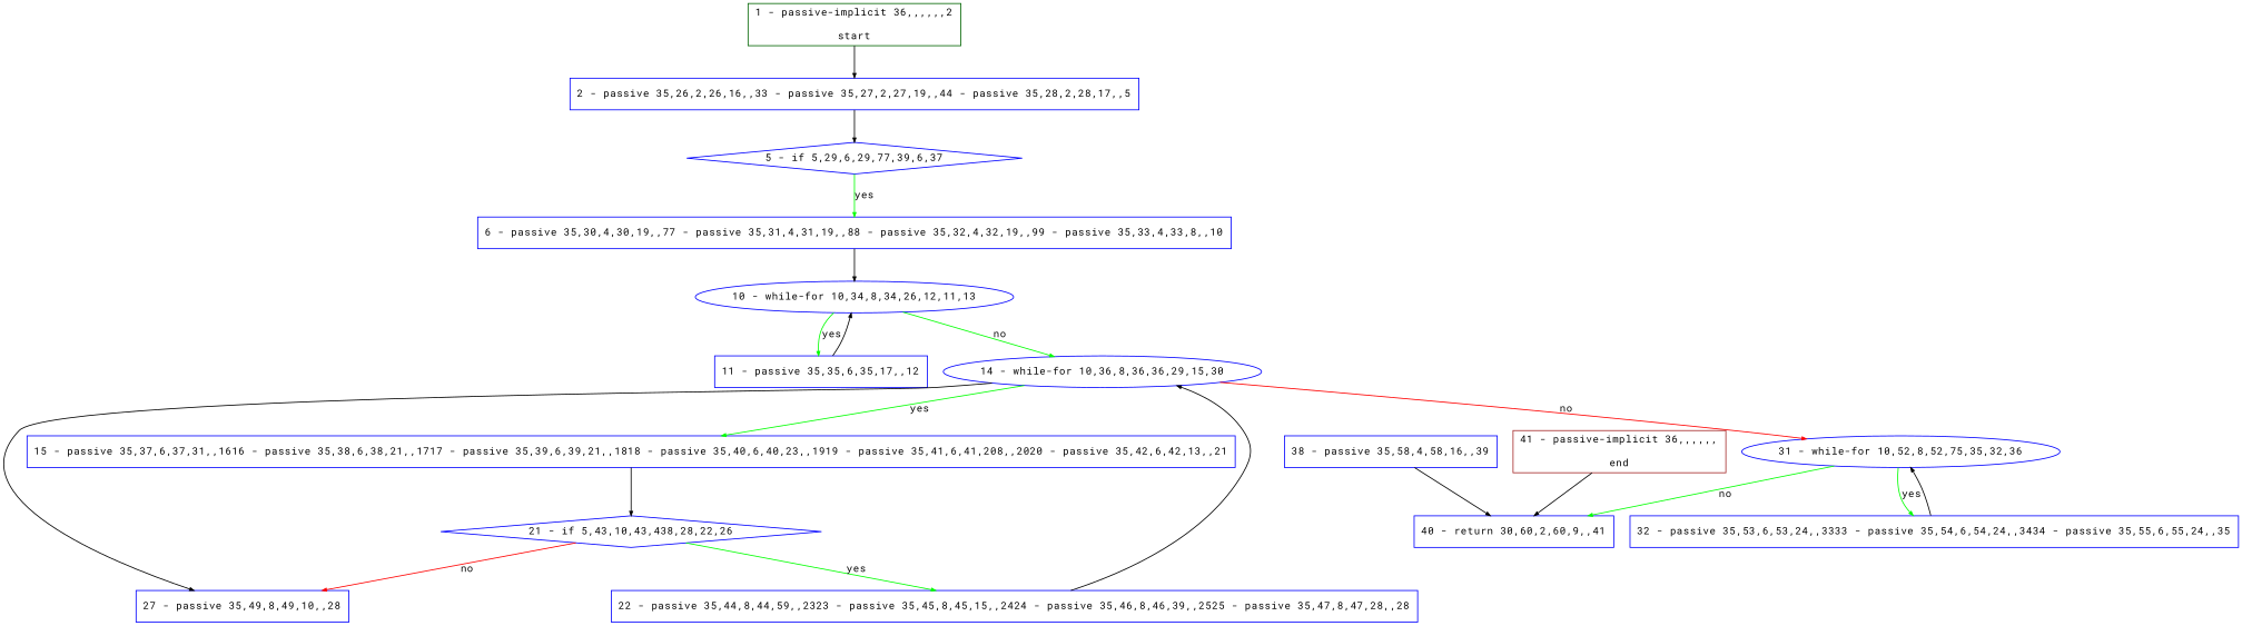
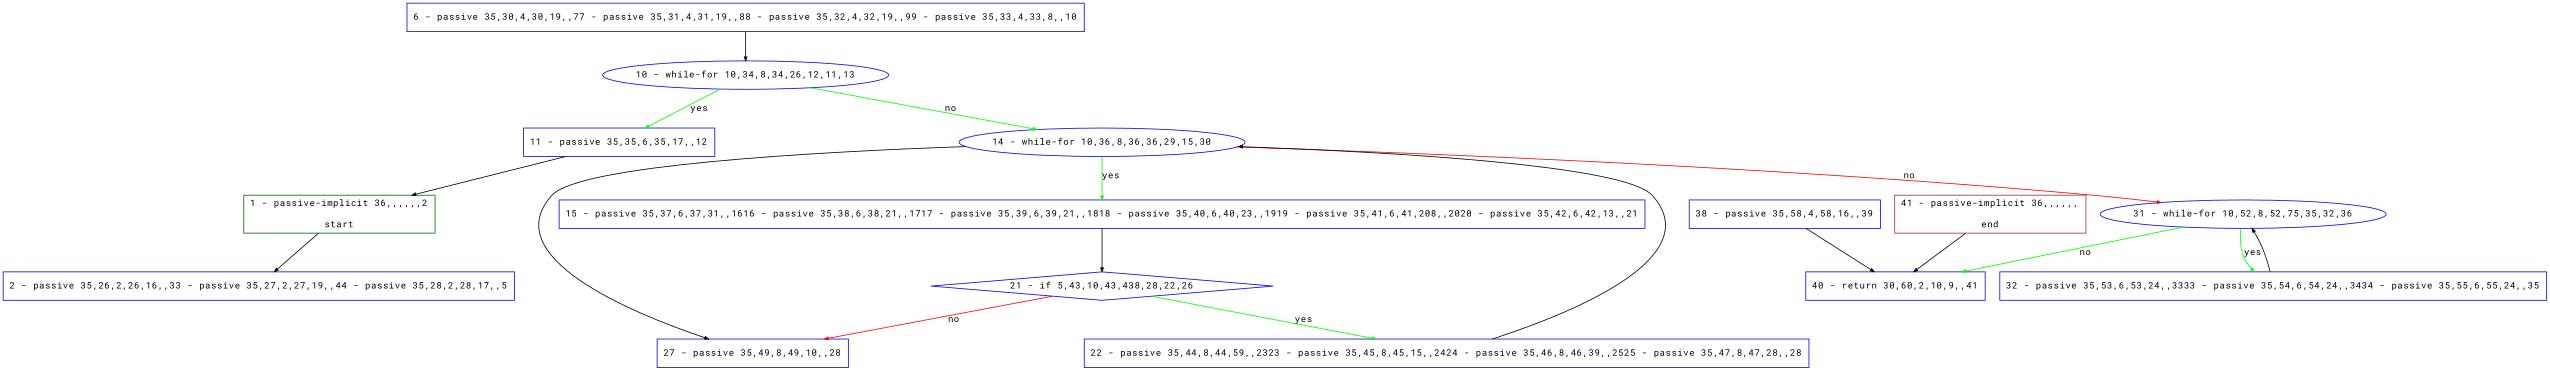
  digraph {
    bgcolor=white
    compound=true
    fillcolor="#FFFFCC"
    fontname="Roboto Mono"
    fontsize=12
    pack=true
    packmode=clust
    style="rounded,filled"
    node [color="#0000ff" compound=true fillcolor="#ffffff" fixedsize=false fontname="Roboto Mono" fontsize=12 node_initialized=no shape=box style=filled]
    edge [arrowhead=normal arrowsize=0.5 arrowtail=none color="#000000" compound=true dir=forward fontcolor=black fontname="Roboto Mono" fontsize=12]
    n1 [label="2 - passive 35,26,2,26,16,,33 - passive 35,27,2,27,19,,44 - passive 35,28,2,28,17,,5"]
-   n2 [label="5 - if 5,29,6,29,77,39,6,37" shape=diamond]
    n3 [label="6 - passive 35,30,4,30,19,,77 - passive 35,31,4,31,19,,88 - passive 35,32,4,32,19,,99 - passive 35,33,4,33,8,,10"]
    n4 [color="#006400" label="1 - passive-implicit 36,,,,,,2\n\nstart"]
    n5 [label="10 - while-for 10,34,8,34,26,12,11,13" shape=oval]
    n6 [label="38 - passive 35,58,4,58,16,,39"]
-   n7 [label="40 - return 30,60,2,60,9,,41"]
+   n7 [label="40 - return 30,60,2,10,9,,41"]
    n8 [label="11 - passive 35,35,6,35,17,,12"]
    n9 [label="14 - while-for 10,36,8,36,36,29,15,30" shape=oval]
    n10 [label="15 - passive 35,37,6,37,31,,1616 - passive 35,38,6,38,21,,1717 - passive 35,39,6,39,21,,1818 - passive 35,40,6,40,23,,1919 - passive 35,41,6,41,208,,2020 - passive 35,42,6,42,13,,21"]
    n11 [label="31 - while-for 10,52,8,52,75,35,32,36" shape=oval]
    n12 [label="27 - passive 35,49,8,49,10,,28"]
    n13 [label="21 - if 5,43,10,43,438,28,22,26" shape=diamond]
    n14 [label="32 - passive 35,53,6,53,24,,3333 - passive 35,54,6,54,24,,3434 - passive 35,55,6,55,24,,35"]
    n15 [label="22 - passive 35,44,8,44,59,,2323 - passive 35,45,8,45,15,,2424 - passive 35,46,8,46,39,,2525 - passive 35,47,8,47,28,,28"]
    n16 [color="#a52a2a" label="41 - passive-implicit 36,,,,,,\n\nend"]
-   n1 -> n2
-   n2 -> n3 [color="#00ff00" label=yes]
    n3 -> n5
    n4 -> n1
    n5 -> n8 [color="#00ff00" label=yes]
    n5 -> n9 [color="#00ff00" label=no]
    n6 -> n7
-   n8 -> n5
+   n8 -> n4
    n9 -> n10 [color="#00ff00" label=yes]
    n9 -> n11 [color="#ff0000" label=no]
    n9 -> n12
    n10 -> n13
    n11 -> n7 [color="#00ff00" label=no]
    n11 -> n14 [color="#00ff00" label=yes]
    n13 -> n12 [color="#ff0000" label=no]
    n13 -> n15 [color="#00ff00" label=yes]
    n14 -> n11
    n15 -> n9
    n16 -> n7
  }
